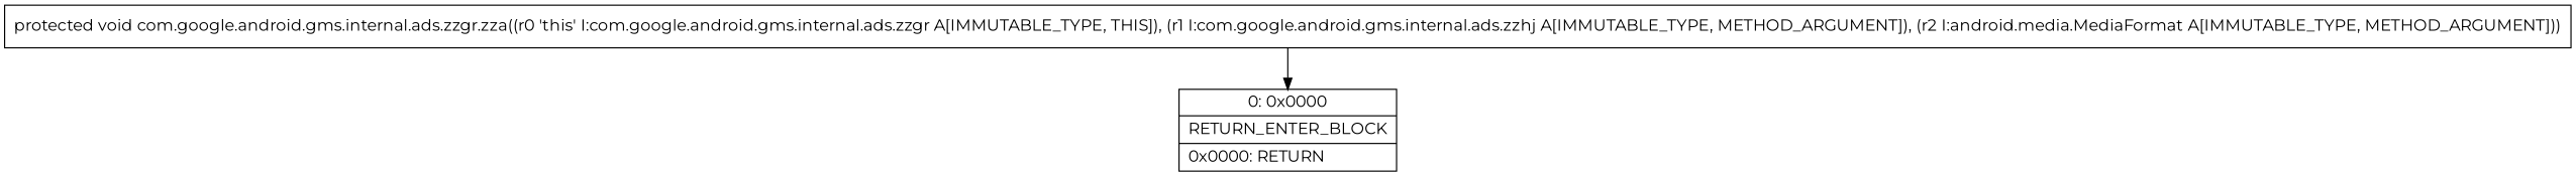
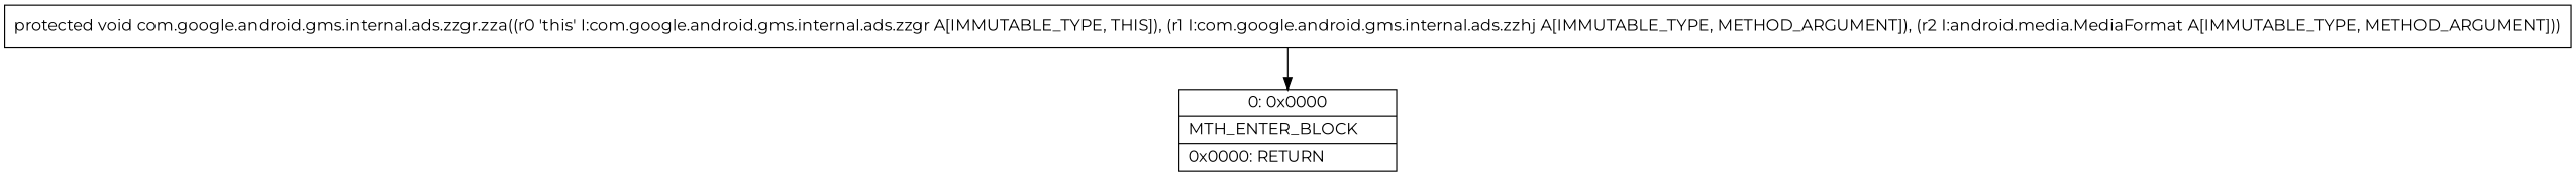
  digraph {
    fontname=Montserrat
    node [shape=record fontname=Montserrat]
-   n1 [label="{0\:\ 0x0000|RETURN_ENTER_BLOCK\l|0x0000: RETURN   \l}"]
+   n1 [label="{0\:\ 0x0000|MTH_ENTER_BLOCK\l|0x0000: RETURN   \l}"]
    n2 [label="{protected void com.google.android.gms.internal.ads.zzgr.zza((r0 'this' I:com.google.android.gms.internal.ads.zzgr A[IMMUTABLE_TYPE, THIS]), (r1 I:com.google.android.gms.internal.ads.zzhj A[IMMUTABLE_TYPE, METHOD_ARGUMENT]), (r2 I:android.media.MediaFormat A[IMMUTABLE_TYPE, METHOD_ARGUMENT])) }"]
    n2 -> n1 [fontname=Montserrat]
  }
